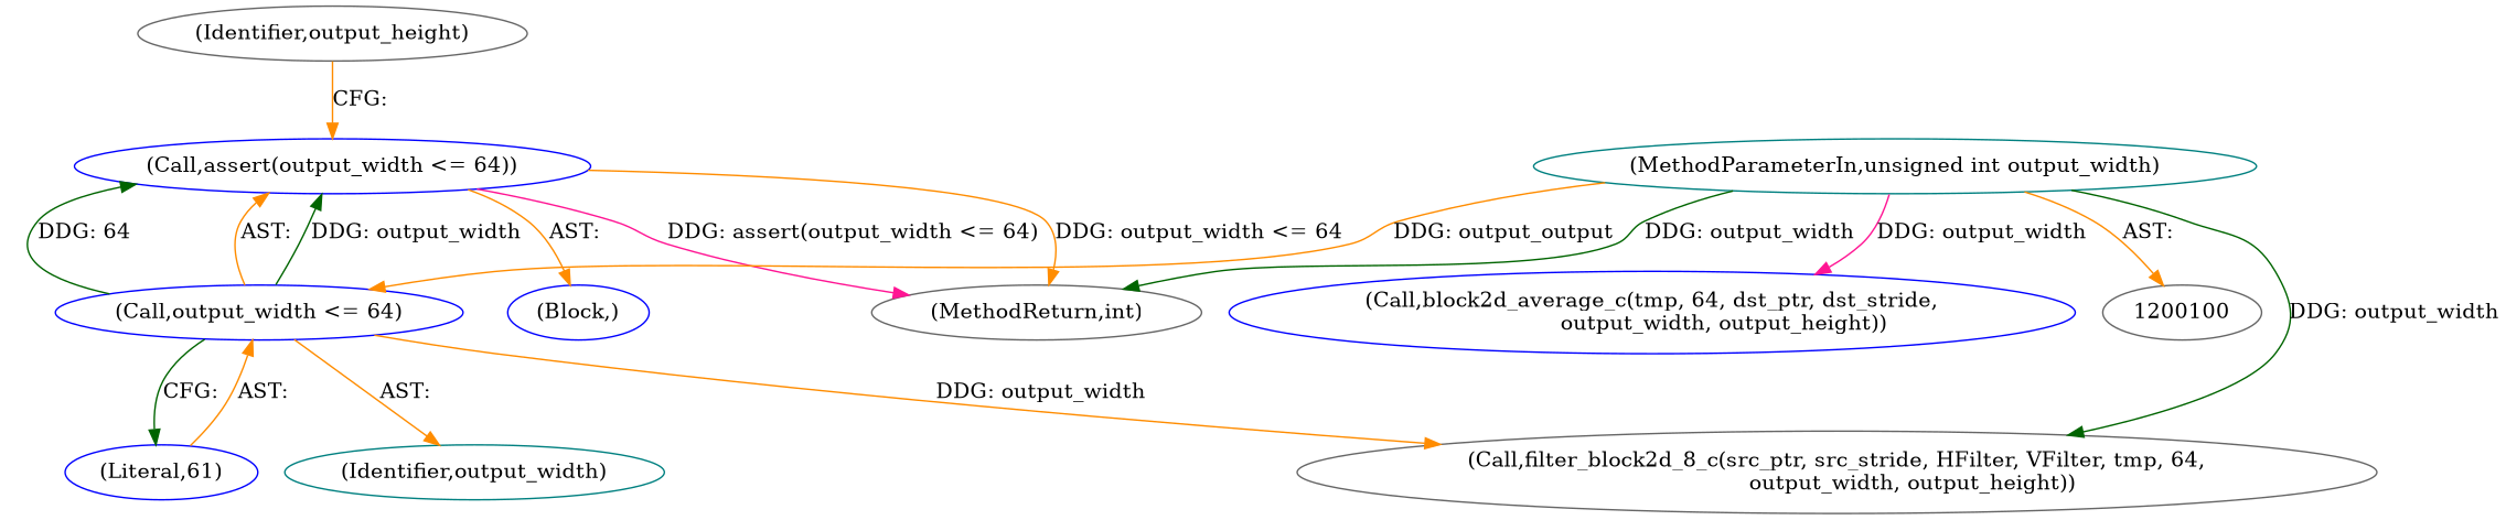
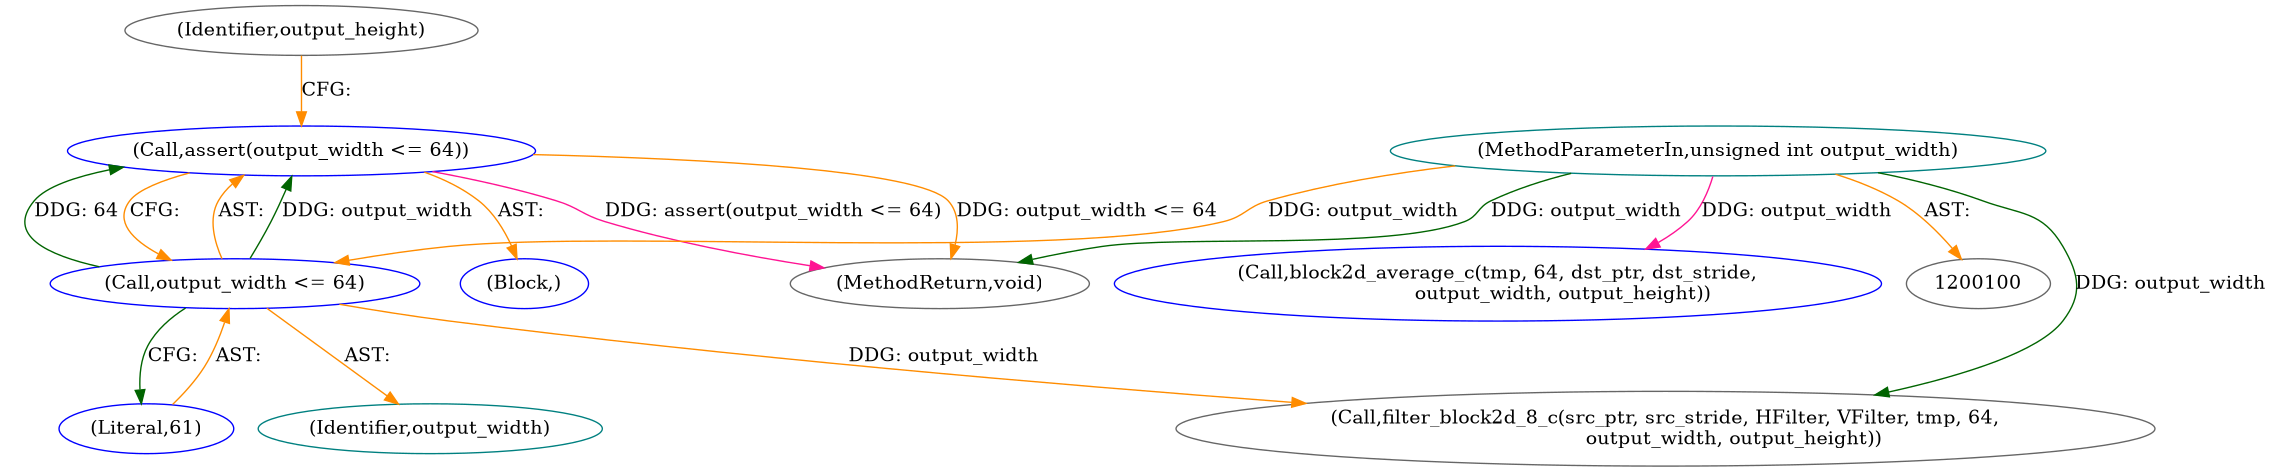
  digraph {
    node [color=blue]
    edge [color=darkorange]
    n1 [label="(Call,assert(output_width <= 64))"]
    n2 [label="(Call,output_width <= 64)"]
-   n3 [color=gray40 label="(MethodReturn,int)"]
+   n3 [color=gray40 label="(MethodReturn,void)"]
    n4 [label="(Block,)"]
    n5 [color=gray40 label="(Call,filter_block2d_8_c(src_ptr, src_stride, HFilter, VFilter, tmp, 64,\n                      output_width, output_height))"]
    n6 [label="(Literal,61)"]
    n7 [color=teal label="(Identifier,output_width)"]
    n8 [color=teal label="(MethodParameterIn,unsigned int output_width)"]
    n9 [label="(Call,block2d_average_c(tmp, 64, dst_ptr, dst_stride,\n                     output_width, output_height))"]
    n10 [color=gray40 label=1200100]
    n11 [color=gray40 label="(Identifier,output_height)"]
+   n1 -> n2 [label="CFG: "]
    n1 -> n3 [label="DDG: output_width <= 64"]
    n1 -> n3 [color=deeppink label="DDG: assert(output_width <= 64)"]
    n1 -> n4 [label="AST: "]
    n2 -> n1 [label="AST: "]
    n2 -> n1 [color=darkgreen label="DDG: output_width"]
    n2 -> n1 [color=darkgreen label="DDG: 64"]
    n2 -> n5 [label="DDG: output_width"]
    n2 -> n6 [color=darkgreen label="CFG: "]
    n2 -> n7 [label="AST: "]
    n6 -> n2 [label="AST: "]
-   n8 -> n2 [label="DDG: output_output"]
+   n8 -> n2 [label="DDG: output_width"]
    n8 -> n3 [color=darkgreen label="DDG: output_width"]
    n8 -> n5 [color=darkgreen label="DDG: output_width"]
    n8 -> n9 [color=deeppink label="DDG: output_width"]
    n8 -> n10 [label="AST: "]
    n11 -> n1 [label="CFG: "]
  }
